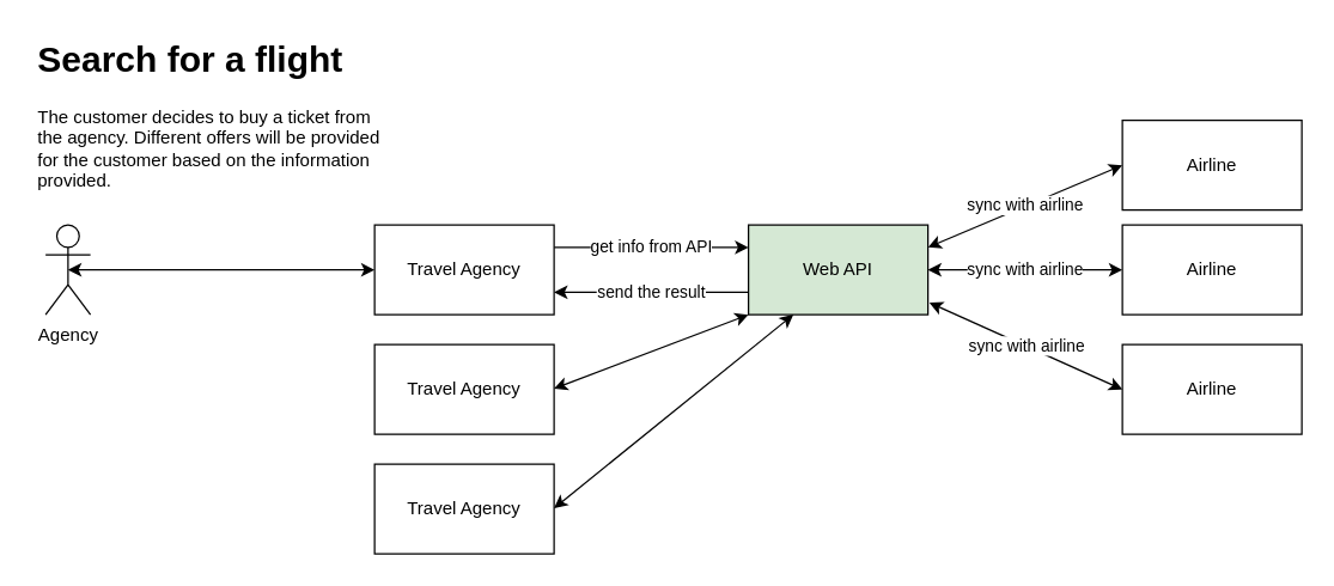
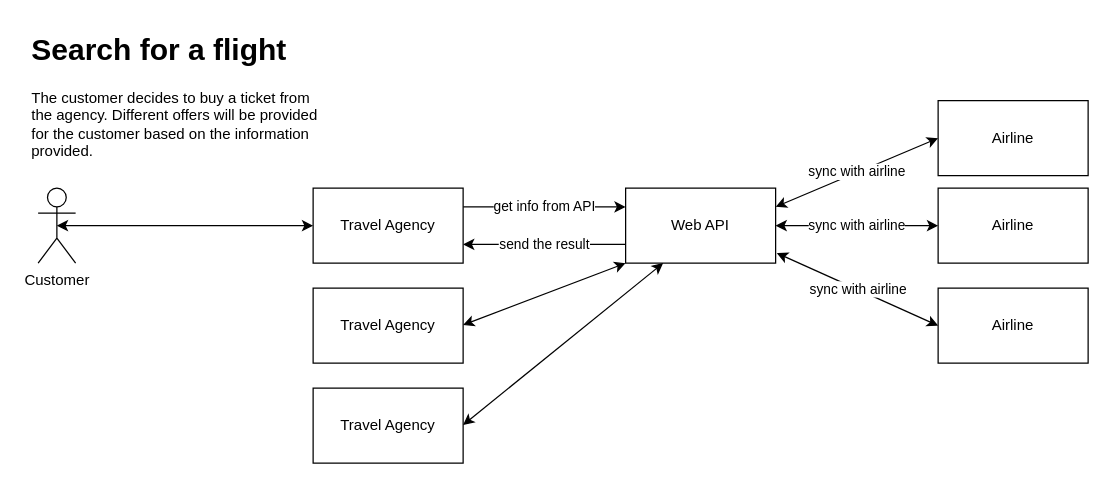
  <mxCell id="0" />
  <mxCell id="1" parent="0" />
- <mxCell id="2" value="Agency" style="shape=umlActor;verticalLabelPosition=bottom;verticalAlign=top;html=1;outlineConnect=0;" vertex="1" parent="1"><mxGeometry x="30" y="150" width="30" height="60" as="geometry" /></mxCell>
+ <mxCell id="2" value="Customer" style="shape=umlActor;verticalLabelPosition=bottom;verticalAlign=top;html=1;outlineConnect=0;" vertex="1" parent="1"><mxGeometry x="30" y="150" width="30" height="60" as="geometry" /></mxCell>
  <mxCell id="3" value="" style="endArrow=classic;startArrow=classic;html=1;rounded=0;exitX=0.5;exitY=0.5;exitDx=0;exitDy=0;exitPerimeter=0;entryX=0;entryY=0.5;entryDx=0;entryDy=0;" edge="1" parent="1" source="2" target="7"><mxGeometry width="50" height="50" relative="1" as="geometry"><mxPoint x="50" y="190" as="sourcePoint" /><mxPoint x="250" y="180" as="targetPoint" /></mxGeometry></mxCell>
  <mxCell id="4" value="get info from API" style="endArrow=classic;startArrow=none;html=1;rounded=0;entryX=0;entryY=0.25;entryDx=0;entryDy=0;startFill=0;" edge="1" parent="1" target="6"><mxGeometry width="50" height="50" relative="1" as="geometry"><mxPoint x="370" y="165" as="sourcePoint" /><mxPoint x="500" y="184.286" as="targetPoint" /></mxGeometry></mxCell>
  <mxCell id="5" value="send the result" style="edgeStyle=orthogonalEdgeStyle;rounded=0;orthogonalLoop=1;jettySize=auto;html=1;exitX=0;exitY=0.75;exitDx=0;exitDy=0;entryX=1;entryY=0.75;entryDx=0;entryDy=0;startArrow=none;startFill=0;" edge="1" parent="1" source="6" target="7"><mxGeometry relative="1" as="geometry" /></mxCell>
- <mxCell id="6" value="Web API" style="rounded=0;whiteSpace=wrap;html=1;fillColor=#d5e8d4;" vertex="1" parent="1"><mxGeometry x="500" y="150" width="120" height="60" as="geometry" /></mxCell>
+ <mxCell id="6" value="Web API" style="rounded=0;whiteSpace=wrap;html=1;" vertex="1" parent="1"><mxGeometry x="500" y="150" width="120" height="60" as="geometry" /></mxCell>
  <mxCell id="7" value="&lt;div&gt;Travel Agency&lt;/div&gt;" style="rounded=0;whiteSpace=wrap;html=1;" vertex="1" parent="1"><mxGeometry x="250" y="150" width="120" height="60" as="geometry" /></mxCell>
  <mxCell id="8" value="&lt;div&gt;Airline&lt;/div&gt;" style="rounded=0;whiteSpace=wrap;html=1;" vertex="1" parent="1"><mxGeometry x="750" y="150" width="120" height="60" as="geometry" /></mxCell>
  <mxCell id="9" value="sync with airline" style="endArrow=classic;startArrow=classic;html=1;rounded=0;entryX=0;entryY=0.5;entryDx=0;entryDy=0;exitX=1;exitY=0.5;exitDx=0;exitDy=0;" edge="1" parent="1" source="6" target="8"><mxGeometry width="50" height="50" relative="1" as="geometry"><mxPoint x="620" y="160" as="sourcePoint" /><mxPoint x="670" y="110" as="targetPoint" /></mxGeometry></mxCell>
  <mxCell id="10" value="&lt;h1&gt;Search for a flight&lt;br&gt;&lt;/h1&gt;&lt;p&gt;The customer decides to buy a ticket from the agency. Different offers will be provided for the customer based on the information provided.&lt;br&gt;&lt;/p&gt;" style="text;html=1;strokeColor=none;fillColor=none;spacing=5;spacingTop=-20;whiteSpace=wrap;overflow=hidden;rounded=0;" vertex="1" parent="1"><mxGeometry x="20" y="20" width="240" height="120" as="geometry" /></mxCell>
  <mxCell id="11" value="&lt;div&gt;Airline&lt;/div&gt;" style="rounded=0;whiteSpace=wrap;html=1;" vertex="1" parent="1"><mxGeometry x="750" y="230" width="120" height="60" as="geometry" /></mxCell>
  <mxCell id="12" value="&lt;div&gt;Airline&lt;/div&gt;" style="rounded=0;whiteSpace=wrap;html=1;" vertex="1" parent="1"><mxGeometry x="750" y="80" width="120" height="60" as="geometry" /></mxCell>
  <mxCell id="13" value="sync with airline" style="endArrow=classic;startArrow=classic;html=1;rounded=0;entryX=0;entryY=0.5;entryDx=0;entryDy=0;exitX=1;exitY=0.25;exitDx=0;exitDy=0;" edge="1" parent="1" source="6" target="12"><mxGeometry width="50" height="50" relative="1" as="geometry"><mxPoint x="630" y="190" as="sourcePoint" /><mxPoint x="760" y="190" as="targetPoint" /></mxGeometry></mxCell>
  <mxCell id="14" value="sync with airline" style="endArrow=classic;startArrow=classic;html=1;rounded=0;entryX=0;entryY=0.5;entryDx=0;entryDy=0;exitX=1.008;exitY=0.867;exitDx=0;exitDy=0;exitPerimeter=0;" edge="1" parent="1" source="6" target="11"><mxGeometry width="50" height="50" relative="1" as="geometry"><mxPoint x="640" y="200" as="sourcePoint" /><mxPoint x="770" y="200" as="targetPoint" /></mxGeometry></mxCell>
  <mxCell id="15" value="&lt;div&gt;Travel Agency&lt;/div&gt;" style="rounded=0;whiteSpace=wrap;html=1;" vertex="1" parent="1"><mxGeometry x="250" y="230" width="120" height="60" as="geometry" /></mxCell>
  <mxCell id="16" value="&lt;div&gt;Travel Agency&lt;/div&gt;" style="rounded=0;whiteSpace=wrap;html=1;" vertex="1" parent="1"><mxGeometry x="250" y="310" width="120" height="60" as="geometry" /></mxCell>
  <mxCell id="17" value="" style="endArrow=classic;startArrow=classic;html=1;rounded=0;exitX=0.5;exitY=0.5;exitDx=0;exitDy=0;exitPerimeter=0;entryX=0;entryY=1;entryDx=0;entryDy=0;" edge="1" parent="1" target="6"><mxGeometry width="50" height="50" relative="1" as="geometry"><mxPoint x="370" y="259.5" as="sourcePoint" /><mxPoint x="575" y="259.5" as="targetPoint" /></mxGeometry></mxCell>
  <mxCell id="18" value="" style="endArrow=classic;startArrow=classic;html=1;rounded=0;exitX=0.5;exitY=0.5;exitDx=0;exitDy=0;exitPerimeter=0;entryX=0.25;entryY=1;entryDx=0;entryDy=0;" edge="1" parent="1" target="6"><mxGeometry width="50" height="50" relative="1" as="geometry"><mxPoint x="370" y="339.5" as="sourcePoint" /><mxPoint x="500" y="290" as="targetPoint" /></mxGeometry></mxCell>
